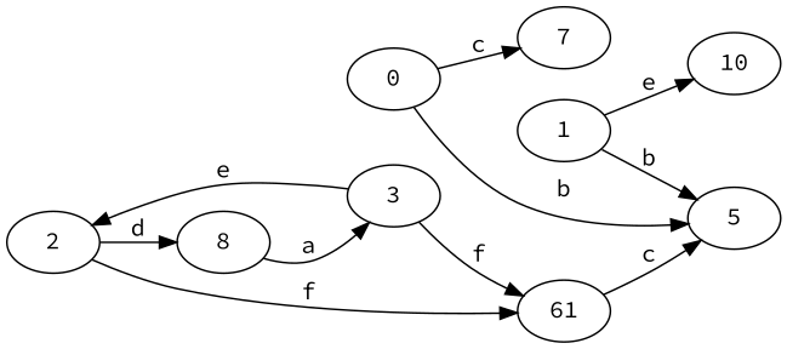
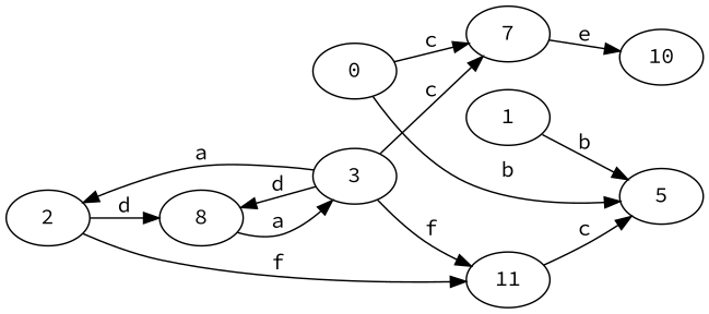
  strict digraph {
    fontname="Source Code Pro"
    rankdir=LR
    node [fontname="Source Code Pro"]
    edge [fontname="Source Code Pro"]
    1
    5
    2
    8
-   11 [label=61]
+   11
    3
    7
    10
    0
    1 -> 5 [label=b]
    2 -> 8 [label=d]
    2 -> 11 [label=f]
    8 -> 3 [label=a]
    11 -> 5 [label=c]
-   3 -> 2 [label=e]
+   3 -> 2 [label=a]
+   3 -> 8 [label=d]
    3 -> 11 [label=f]
-   1 -> 10 [label=e]
+   3 -> 7 [label=c]
+   7 -> 10 [label=e]
    0 -> 5 [label=b]
    0 -> 7 [label=c]
  }
